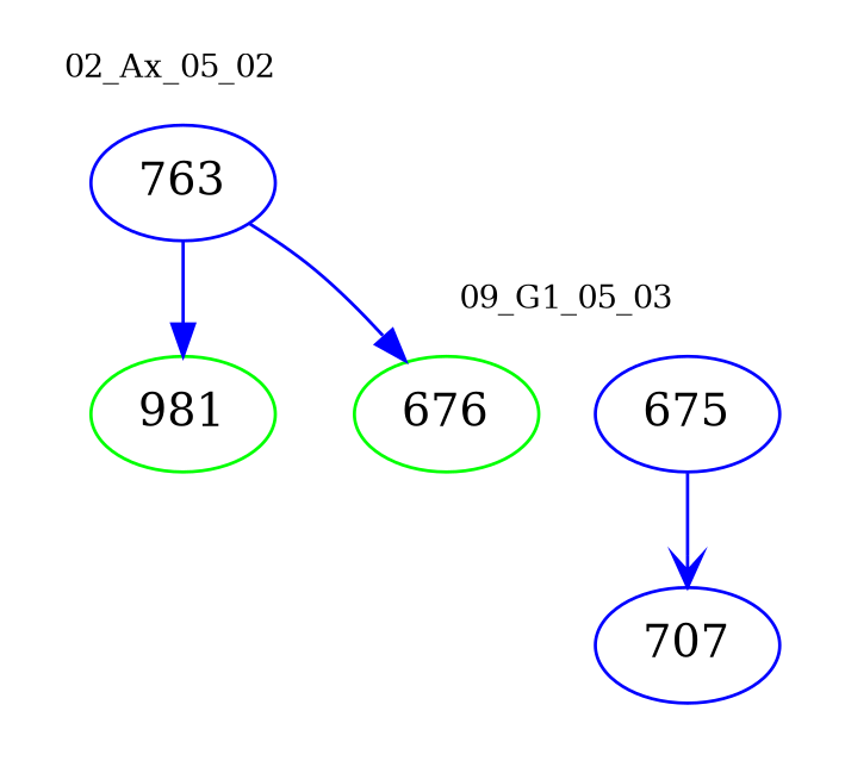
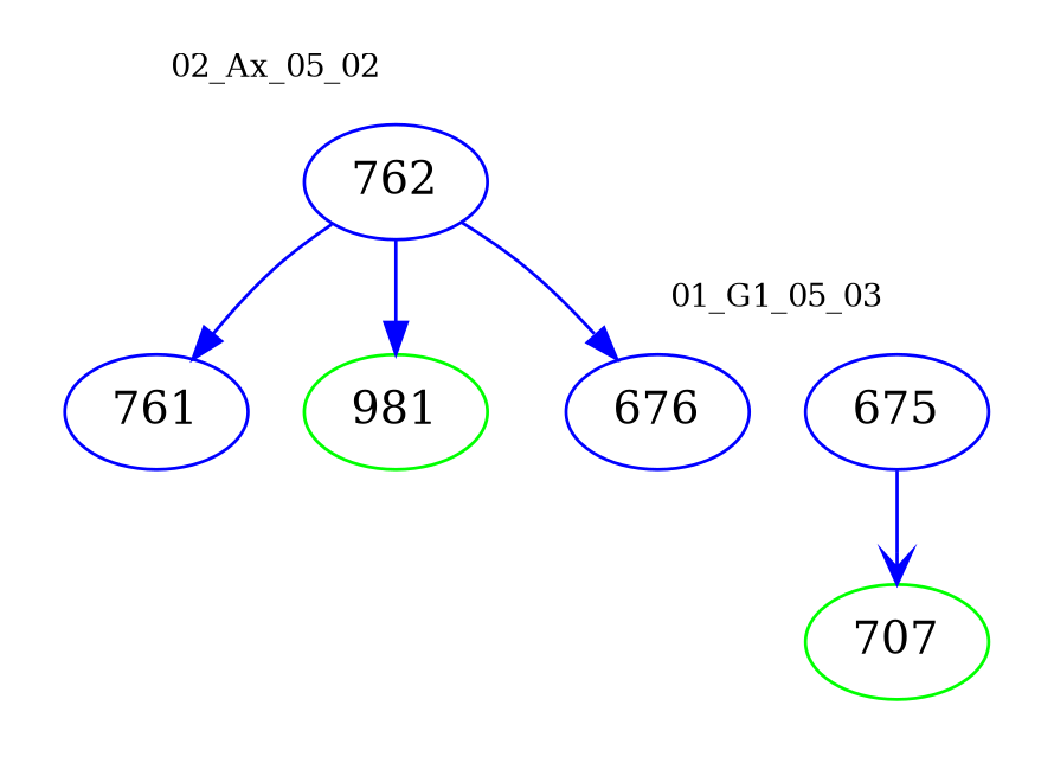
  digraph {
    node [color=blue]
    edge [arrowhead=normal color=blue]
-   n1 [label=763]
+   n1 [label=762]
+   n2 [label=761]
    n3 [color=green label=981]
    n4 [label=675]
-   n5 [color=green label=676]
-   n6 [label=707]
+   n5 [label=676]
+   n6 [color=green label=707]
    subgraph cluster_1 {
      color=white
      fontsize=10
      label="02_Ax_05_02"
      n1
+     n2
      n3
    }
    subgraph cluster_2 {
      color=white
      fontsize=10
-     label="09_G1_05_03"
+     label="01_G1_05_03"
      n4
      n5
      n6
    }
+   n1 -> n2
    n1 -> n3
    n1 -> n5
    n4 -> n6 [arrowhead=vee]
  }
